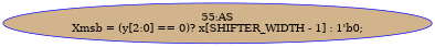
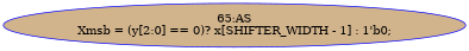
  strict digraph {
-   n1 [ast="<pyverilog.vparser.ast.Assign object at 0x7fd311d60590>" def_var="['Xmsb']" fillcolor=tan label="55:AS\nXmsb = (y[2:0] == 0)? x[SHIFTER_WIDTH - 1] : 1'b0;" statements="[]" style=filled typ=Assign use_var="['y', 'x']" color=blue]
+   n1 [ast="<pyverilog.vparser.ast.Assign object at 0x7fd311d60590>" def_var="['Xmsb']" fillcolor=tan label="65:AS\nXmsb = (y[2:0] == 0)? x[SHIFTER_WIDTH - 1] : 1'b0;" statements="[]" style=filled typ=Assign use_var="['y', 'x']" color=blue]
  }
